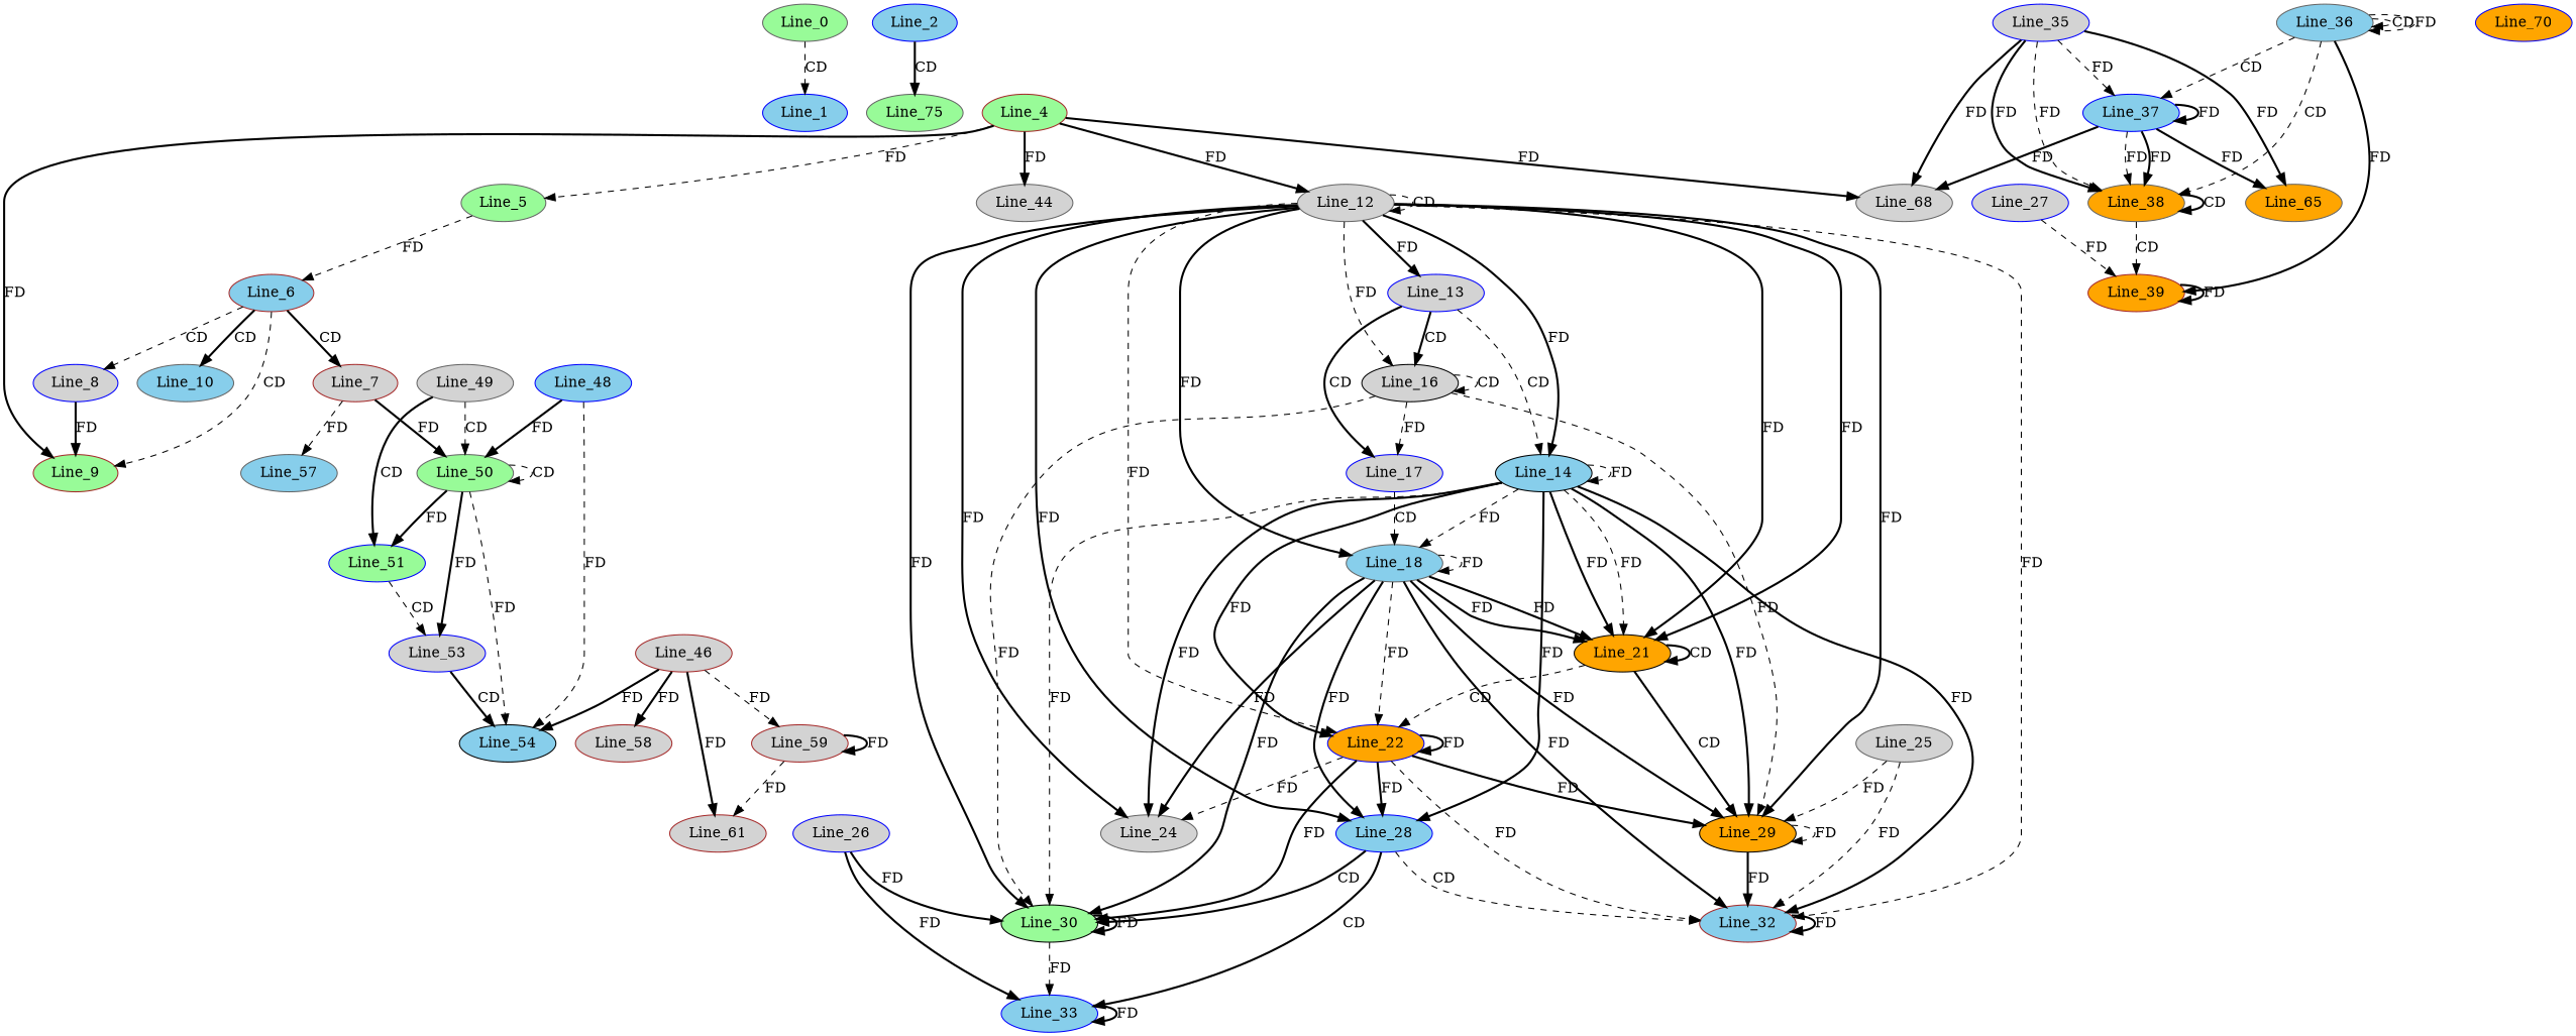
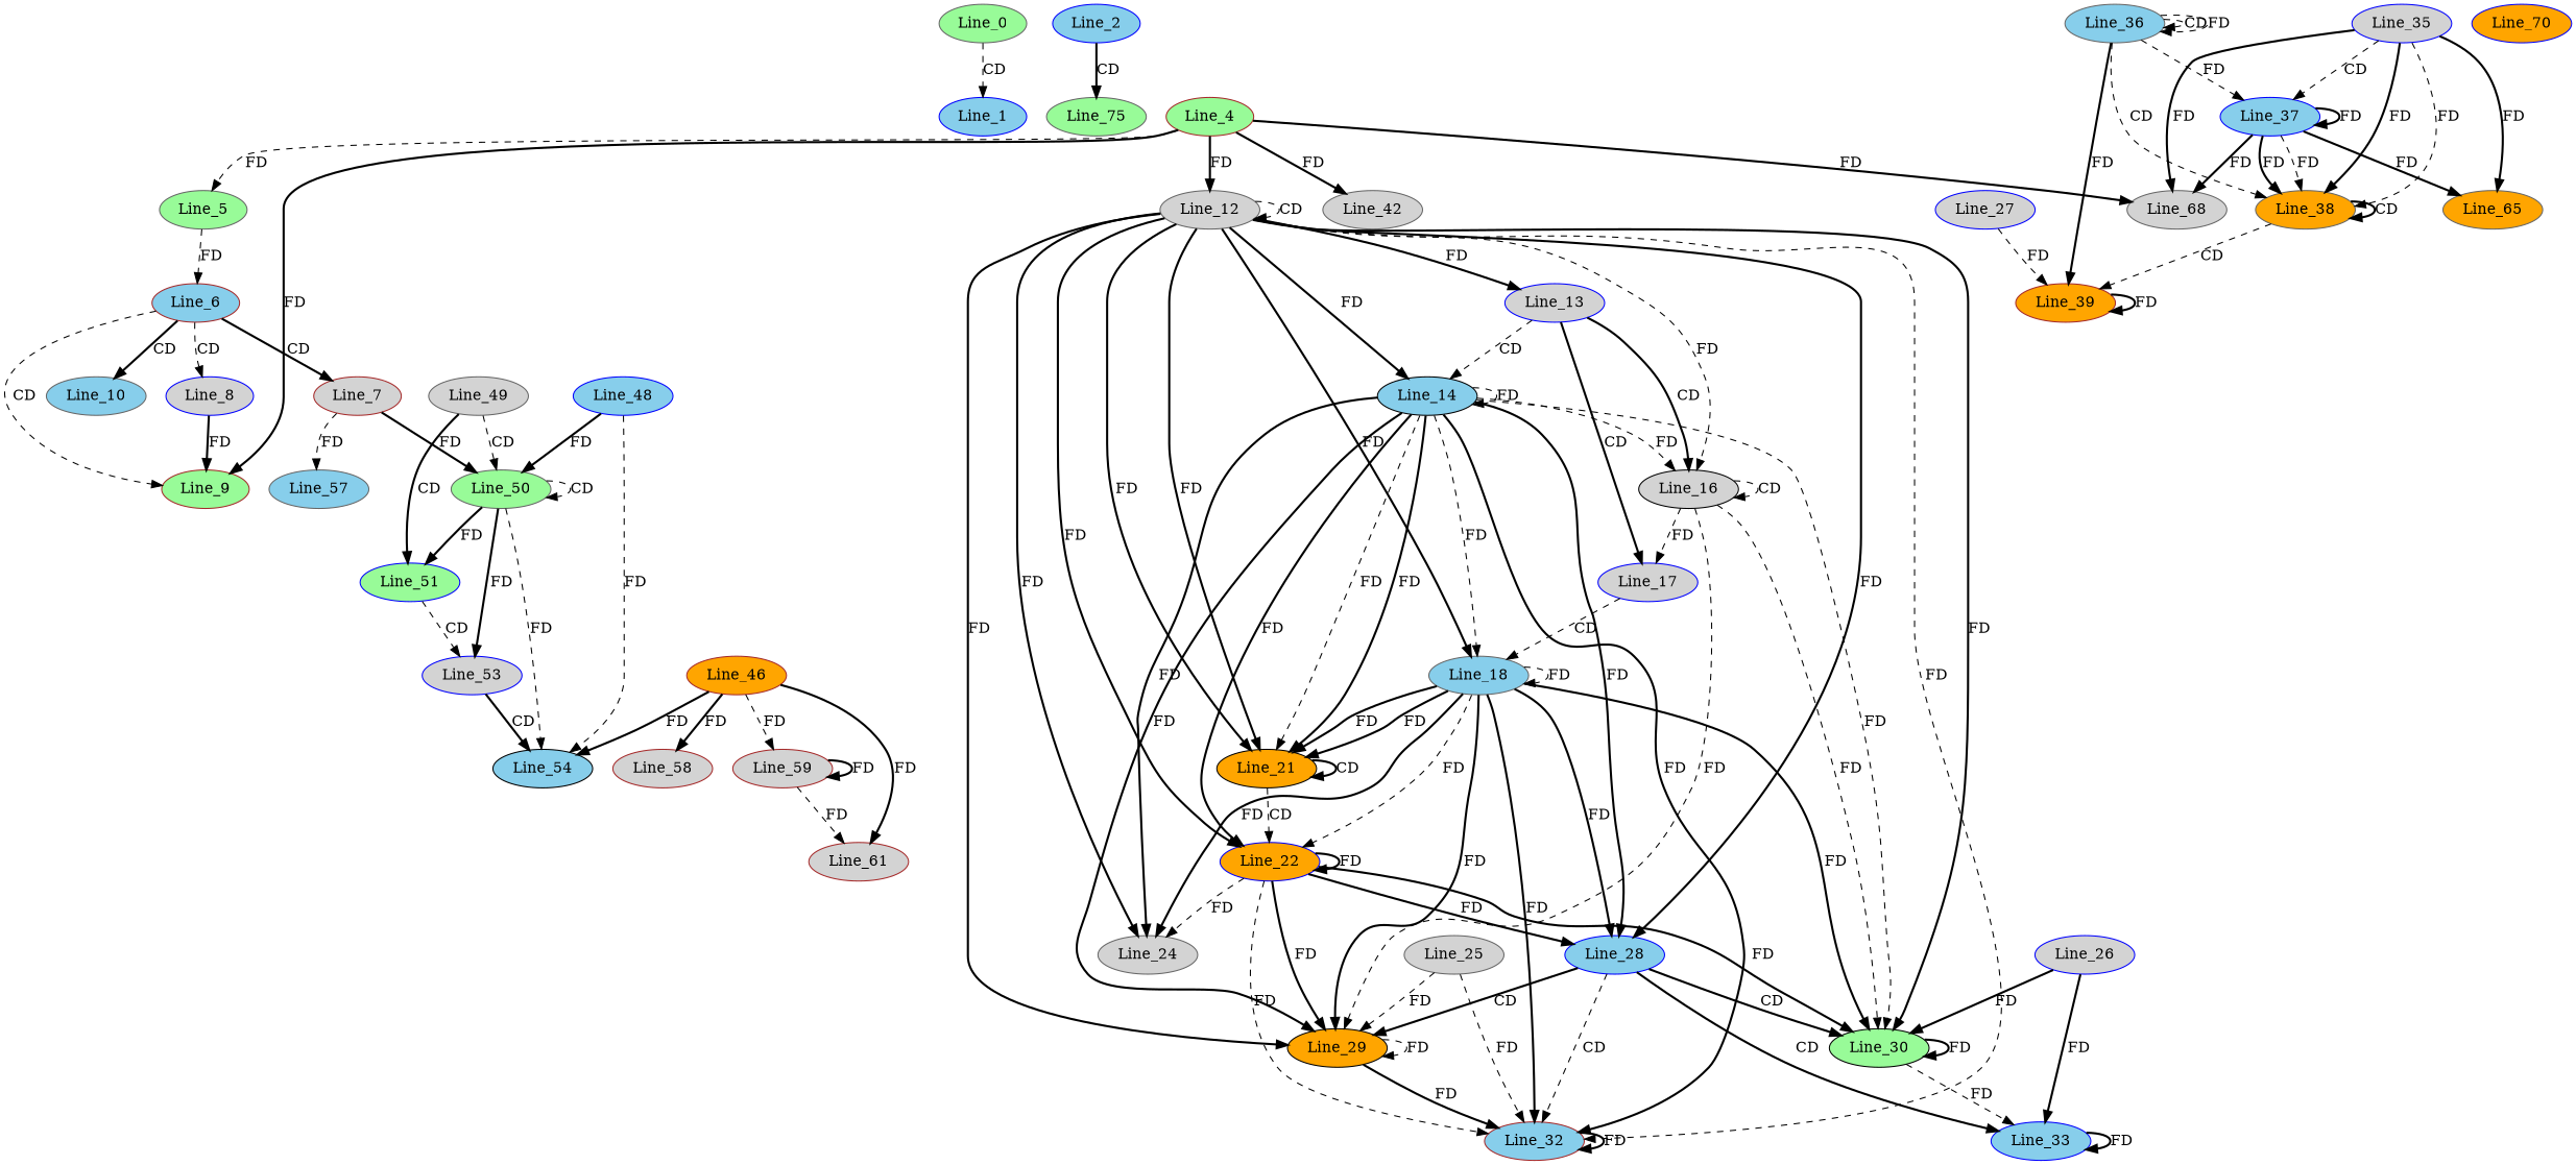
  digraph {
    node [color=gray40 fillcolor=lightgrey style=filled]
    edge [style=bold]
    Line_0 [fillcolor=palegreen]
    Line_1 [color=blue fillcolor=skyblue]
    Line_2 [color=blue fillcolor=skyblue]
    Line_75 [fillcolor=palegreen]
    Line_4 [color=brown fillcolor=palegreen]
    Line_5 [fillcolor=palegreen]
    Line_9 [color=brown fillcolor=palegreen]
    Line_12
-   Line_44
+   Line_44 [label=Line_42]
    Line_68
    Line_6 [color=brown fillcolor=skyblue]
    Line_13 [color=blue]
    Line_14 [color=black fillcolor=skyblue]
    Line_16 [color=black]
    Line_18 [fillcolor=skyblue]
    Line_21 [color=black fillcolor=orange]
    Line_22 [color=blue fillcolor=orange]
    Line_24
    Line_28 [color=blue fillcolor=skyblue]
    Line_29 [color=black fillcolor=orange]
    Line_30 [color=black fillcolor=palegreen]
    Line_32 [color=brown fillcolor=skyblue]
    Line_7 [color=brown]
    Line_8 [color=blue]
    Line_10 [fillcolor=skyblue]
    Line_50 [fillcolor=palegreen]
    Line_57 [fillcolor=skyblue]
    Line_51 [color=blue fillcolor=palegreen]
    Line_53 [color=blue]
    Line_54 [color=black fillcolor=skyblue]
    Line_17 [color=blue]
    Line_33 [color=blue fillcolor=skyblue]
    Line_25
    Line_26 [color=blue]
    Line_36 [fillcolor=skyblue]
    Line_37 [color=blue fillcolor=skyblue]
    Line_38 [fillcolor=orange]
    Line_39 [color=brown fillcolor=orange]
    n39 [fillcolor=orange label=Line_65]
    Line_35 [color=blue]
    Line_27 [color=blue]
    Line_49
    Line_48 [color=blue fillcolor=skyblue]
-   Line_46 [color=brown]
+   Line_46 [color=brown fillcolor=orange]
    Line_58 [color=brown]
    Line_59 [color=brown]
    Line_61 [color=brown]
    Line_70 [color=blue fillcolor=orange]
    Line_0 -> Line_1 [label=CD style=dashed]
    Line_2 -> Line_75 [label=CD]
    Line_4 -> Line_5 [label=FD style=dashed]
    Line_4 -> Line_9 [label=FD]
    Line_4 -> Line_12 [label=FD]
    Line_4 -> Line_44 [label=FD]
    Line_4 -> Line_68 [label=FD]
    Line_5 -> Line_6 [label=FD style=dashed]
    Line_12 -> Line_12 [label=CD style=dashed]
    Line_12 -> Line_13 [label=FD]
    Line_12 -> Line_14 [label=FD]
    Line_12 -> Line_16 [label=FD style=dashed]
    Line_12 -> Line_18 [label=FD]
    Line_12 -> Line_21 [label=FD]
    Line_12 -> Line_21 [label=FD]
-   Line_12 -> Line_22 [label=FD style=dashed]
+   Line_12 -> Line_22 [label=FD]
    Line_12 -> Line_24 [label=FD]
    Line_12 -> Line_28 [label=FD]
    Line_12 -> Line_29 [label=FD]
    Line_12 -> Line_30 [label=FD]
    Line_12 -> Line_32 [label=FD style=dashed]
    Line_6 -> Line_9 [label=CD style=dashed]
    Line_6 -> Line_7 [label=CD]
    Line_6 -> Line_8 [label=CD style=dashed]
    Line_6 -> Line_10 [label=CD]
    Line_13 -> Line_14 [label=CD style=dashed]
    Line_13 -> Line_16 [label=CD]
    Line_13 -> Line_17 [label=CD]
    Line_14 -> Line_14 [label=FD style=dashed]
+   Line_14 -> Line_16 [label=FD style=dashed]
    Line_14 -> Line_18 [label=FD style=dashed]
    Line_14 -> Line_21 [label=FD]
    Line_14 -> Line_21 [label=FD style=dashed]
    Line_14 -> Line_22 [label=FD]
    Line_14 -> Line_24 [label=FD]
    Line_14 -> Line_28 [label=FD]
    Line_14 -> Line_29 [label=FD]
    Line_14 -> Line_30 [label=FD style=dashed]
    Line_14 -> Line_32 [label=FD]
    Line_16 -> Line_16 [label=CD style=dashed]
    Line_16 -> Line_29 [label=FD style=dashed]
    Line_16 -> Line_30 [label=FD style=dashed]
    Line_16 -> Line_17 [label=FD style=dashed]
    Line_18 -> Line_18 [label=FD style=dashed]
    Line_18 -> Line_21 [label=FD]
    Line_18 -> Line_21 [label=FD]
    Line_18 -> Line_22 [label=FD style=dashed]
    Line_18 -> Line_24 [label=FD]
    Line_18 -> Line_28 [label=FD]
    Line_18 -> Line_29 [label=FD]
    Line_18 -> Line_30 [label=FD]
    Line_18 -> Line_32 [label=FD]
    Line_21 -> Line_21 [label=CD]
    Line_21 -> Line_22 [label=CD style=dashed]
    Line_22 -> Line_22 [label=FD]
    Line_22 -> Line_24 [label=FD style=dashed]
    Line_22 -> Line_28 [label=FD]
    Line_22 -> Line_29 [label=FD]
    Line_22 -> Line_30 [label=FD]
    Line_22 -> Line_32 [label=FD style=dashed]
-   Line_21 -> Line_29 [label=CD]
+   Line_28 -> Line_29 [label=CD]
    Line_28 -> Line_30 [label=CD]
    Line_28 -> Line_32 [label=CD style=dashed]
    Line_28 -> Line_33 [label=CD]
    Line_29 -> Line_29 [label=FD style=dashed]
    Line_29 -> Line_32 [label=FD]
    Line_30 -> Line_30 [label=FD]
    Line_30 -> Line_33 [label=FD style=dashed]
    Line_32 -> Line_32 [label=FD]
    Line_7 -> Line_50 [label=FD]
    Line_7 -> Line_57 [label=FD style=dashed]
    Line_8 -> Line_9 [label=FD]
    Line_50 -> Line_50 [label=CD style=dashed]
    Line_50 -> Line_51 [label=FD]
    Line_50 -> Line_53 [label=FD]
    Line_50 -> Line_54 [label=FD style=dashed]
    Line_51 -> Line_53 [label=CD style=dashed]
    Line_53 -> Line_54 [label=CD]
    Line_17 -> Line_18 [label=CD style=dashed]
    Line_33 -> Line_33 [label=FD]
    Line_25 -> Line_29 [label=FD style=dashed]
    Line_25 -> Line_32 [label=FD style=dashed]
    Line_26 -> Line_30 [label=FD]
    Line_26 -> Line_33 [label=FD]
    Line_36 -> Line_36 [label=CD style=dashed]
    Line_36 -> Line_36 [label=FD style=dashed]
-   Line_36 -> Line_37 [label=CD style=dashed]
+   Line_36 -> Line_37 [label=FD style=dashed]
    Line_36 -> Line_38 [label=CD style=dashed]
    Line_36 -> Line_39 [label=FD]
    Line_37 -> Line_68 [label=FD]
    Line_37 -> Line_37 [label=FD]
    Line_37 -> Line_38 [label=FD style=dashed]
    Line_37 -> Line_38 [label=FD]
    Line_37 -> n39 [label=FD]
    Line_38 -> Line_38 [label=CD]
    Line_38 -> Line_39 [label=CD style=dashed]
    Line_39 -> Line_39 [label=FD]
    Line_35 -> Line_68 [label=FD]
-   Line_35 -> Line_37 [label=FD style=dashed]
+   Line_35 -> Line_37 [label=CD style=dashed]
    Line_35 -> Line_38 [label=FD]
    Line_35 -> Line_38 [label=FD style=dashed]
    Line_35 -> n39 [label=FD]
    Line_27 -> Line_39 [label=FD style=dashed]
    Line_49 -> Line_50 [label=CD style=dashed]
    Line_49 -> Line_51 [label=CD]
    Line_48 -> Line_50 [label=FD]
    Line_48 -> Line_54 [label=FD style=dashed]
    Line_46 -> Line_54 [label=FD]
    Line_46 -> Line_58 [label=FD]
    Line_46 -> Line_59 [label=FD style=dashed]
    Line_46 -> Line_61 [label=FD]
    Line_59 -> Line_59 [label=FD]
    Line_59 -> Line_61 [label=FD style=dashed]
  }
